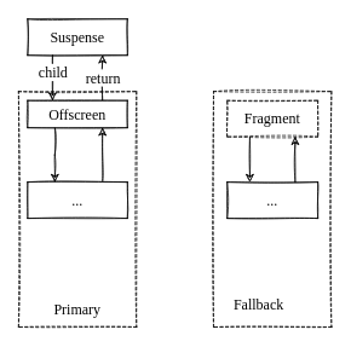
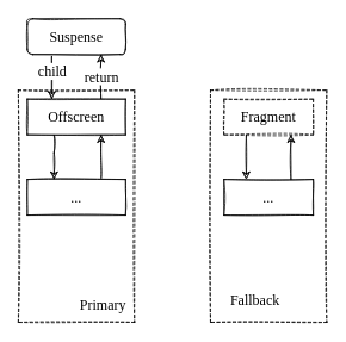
  <mxCell id="0" />
  <mxCell id="1" parent="0" />
  <mxCell id="2" value="" style="rounded=0;whiteSpace=wrap;html=1;sketch=1;fontFamily=Comic Sans MS;fontSize=16;fillColor=none;dashed=1;" vertex="1" parent="1"><mxGeometry x="235" y="100" width="130" height="260" as="geometry" /></mxCell>
  <mxCell id="3" value="" style="rounded=0;whiteSpace=wrap;html=1;sketch=1;fontFamily=Comic Sans MS;fontSize=16;fillColor=none;dashed=1;" vertex="1" parent="1"><mxGeometry x="20" y="100" width="130" height="260" as="geometry" /></mxCell>
  <mxCell id="4" style="edgeStyle=orthogonalEdgeStyle;rounded=0;sketch=1;orthogonalLoop=1;jettySize=auto;html=1;exitX=0.25;exitY=1;exitDx=0;exitDy=0;entryX=0.25;entryY=0;entryDx=0;entryDy=0;fontFamily=Comic Sans MS;fontSize=16;" edge="1" parent="1" source="6" target="10"><mxGeometry relative="1" as="geometry" /></mxCell>
  <mxCell id="5" value="child" style="edgeLabel;html=1;align=center;verticalAlign=middle;resizable=0;points=[];fontSize=16;fontFamily=Comic Sans MS;" vertex="1" connectable="0" parent="4"><mxGeometry x="-0.28" relative="1" as="geometry"><mxPoint as="offset" /></mxGeometry></mxCell>
- <mxCell id="6" value="Suspense" style="rounded=0;whiteSpace=wrap;html=1;sketch=1;fontFamily=Comic Sans MS;fontSize=16;" vertex="1" parent="1"><mxGeometry x="30" y="20" width="110" height="40" as="geometry" /></mxCell>
+ <mxCell id="6" value="Suspense" style="whiteSpace=wrap;html=1;sketch=1;fontFamily=Comic Sans MS;fontSize=16;rounded=1;" vertex="1" parent="1"><mxGeometry x="30" y="20" width="110" height="40" as="geometry" /></mxCell>
  <mxCell id="7" style="edgeStyle=orthogonalEdgeStyle;rounded=0;sketch=1;orthogonalLoop=1;jettySize=auto;html=1;exitX=0.75;exitY=0;exitDx=0;exitDy=0;entryX=0.75;entryY=1;entryDx=0;entryDy=0;fontFamily=Comic Sans MS;fontSize=16;" edge="1" parent="1" source="10" target="6"><mxGeometry relative="1" as="geometry" /></mxCell>
  <mxCell id="8" value="return" style="edgeLabel;html=1;align=center;verticalAlign=middle;resizable=0;points=[];fontSize=16;fontFamily=Comic Sans MS;" vertex="1" connectable="0" parent="7"><mxGeometry x="0.04" y="1" relative="1" as="geometry"><mxPoint x="1" as="offset" /></mxGeometry></mxCell>
  <mxCell id="9" value="" style="edgeStyle=orthogonalEdgeStyle;rounded=0;sketch=1;orthogonalLoop=1;jettySize=auto;html=1;fontFamily=Comic Sans MS;fontSize=16;" edge="1" parent="1" source="10" target="14"><mxGeometry relative="1" as="geometry"><Array as="points"><mxPoint x="60" y="170" /><mxPoint x="60" y="170" /></Array></mxGeometry></mxCell>
- <mxCell id="10" value="Offscreen" style="rounded=0;whiteSpace=wrap;html=1;sketch=1;fontFamily=Comic Sans MS;fontSize=16;" vertex="1" parent="1"><mxGeometry x="30" y="110" width="110" height="30" as="geometry" /></mxCell>
+ <mxCell id="10" value="Offscreen" style="rounded=0;whiteSpace=wrap;html=1;sketch=1;fontFamily=Comic Sans MS;fontSize=16;" vertex="1" parent="1"><mxGeometry x="30" y="110" width="110" height="40" as="geometry" /></mxCell>
  <mxCell id="11" style="edgeStyle=orthogonalEdgeStyle;rounded=0;sketch=1;orthogonalLoop=1;jettySize=auto;html=1;exitX=0.25;exitY=1;exitDx=0;exitDy=0;entryX=0.25;entryY=0;entryDx=0;entryDy=0;fontFamily=Comic Sans MS;fontSize=16;" edge="1" parent="1" source="12" target="16"><mxGeometry relative="1" as="geometry" /></mxCell>
  <mxCell id="12" value="Fragment" style="rounded=0;whiteSpace=wrap;html=1;sketch=1;fontFamily=Comic Sans MS;fontSize=16;dashed=1;" vertex="1" parent="1"><mxGeometry x="250" y="110" width="100" height="40" as="geometry" /></mxCell>
  <mxCell id="13" style="edgeStyle=orthogonalEdgeStyle;rounded=0;sketch=1;orthogonalLoop=1;jettySize=auto;html=1;exitX=0.75;exitY=0;exitDx=0;exitDy=0;entryX=0.75;entryY=1;entryDx=0;entryDy=0;fontFamily=Comic Sans MS;fontSize=16;" edge="1" parent="1" source="14" target="10"><mxGeometry relative="1" as="geometry" /></mxCell>
  <mxCell id="14" value="..." style="rounded=0;whiteSpace=wrap;html=1;sketch=1;fontFamily=Comic Sans MS;fontSize=16;" vertex="1" parent="1"><mxGeometry x="30" y="200" width="110" height="40" as="geometry" /></mxCell>
  <mxCell id="15" style="edgeStyle=orthogonalEdgeStyle;rounded=0;sketch=1;orthogonalLoop=1;jettySize=auto;html=1;exitX=0.75;exitY=0;exitDx=0;exitDy=0;entryX=0.75;entryY=1;entryDx=0;entryDy=0;fontFamily=Comic Sans MS;fontSize=16;" edge="1" parent="1" source="16" target="12"><mxGeometry relative="1" as="geometry" /></mxCell>
  <mxCell id="16" value="..." style="rounded=0;whiteSpace=wrap;html=1;sketch=1;fontFamily=Comic Sans MS;fontSize=16;" vertex="1" parent="1"><mxGeometry x="250" y="200" width="100" height="40" as="geometry" /></mxCell>
- <mxCell id="17" value="Primary" style="text;html=1;strokeColor=none;fillColor=none;align=center;verticalAlign=middle;whiteSpace=wrap;rounded=0;dashed=1;sketch=1;fontFamily=Comic Sans MS;fontSize=16;" vertex="1" parent="1"><mxGeometry x="65" y="330" width="40" height="20" as="geometry" /></mxCell>
+ <mxCell id="17" value="Primary" style="text;html=1;strokeColor=none;fillColor=none;align=center;verticalAlign=middle;whiteSpace=wrap;rounded=0;dashed=1;sketch=1;fontFamily=Comic Sans MS;fontSize=16;" vertex="1" parent="1"><mxGeometry x="95" y="330" width="40" height="20" as="geometry" /></mxCell>
  <mxCell id="18" value="Fallback" style="text;html=1;strokeColor=none;fillColor=none;align=center;verticalAlign=middle;whiteSpace=wrap;rounded=0;dashed=1;sketch=1;fontFamily=Comic Sans MS;fontSize=16;" vertex="1" parent="1"><mxGeometry x="265" y="325" width="40" height="20" as="geometry" /></mxCell>
